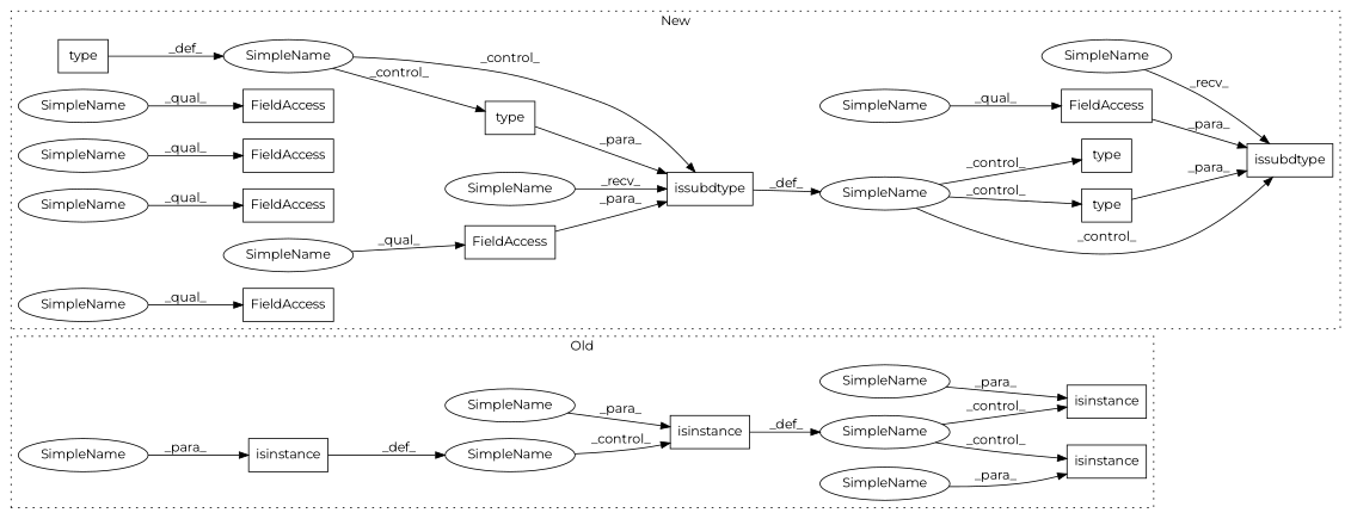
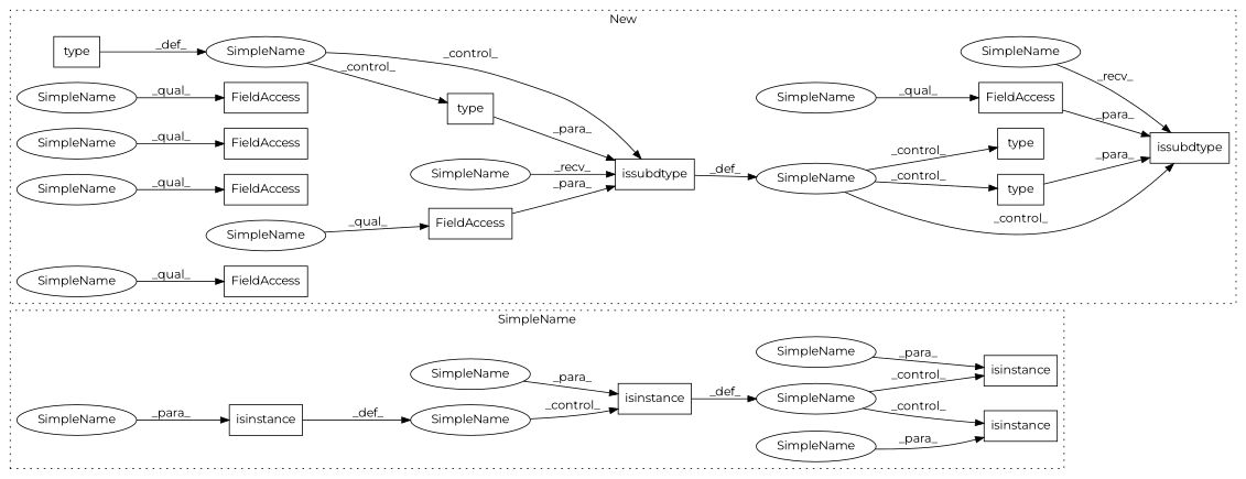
  digraph {
    rankdir=LR
    fontname=Montserrat
    node [a=42 l=5 shape=box fontname=Montserrat]
    edge [fontname=Montserrat]
    n1 [a=32 l="11,1" label=isinstance s="1847,1863"]
    n2 [a=32 l="11,1" label=isinstance s="873,893"]
    n3 [label=SimpleName shape=ellipse l=""]
    n4 [a=32 l="11,1" label=isinstance s="1179,1199"]
    n5 [label=SimpleName shape=ellipse l=""]
    n6 [a=32 l="11,1" label=isinstance s="1330,1358"]
    n7 [l=3 label=SimpleName s=1196 shape=ellipse]
    n8 [l=3 label=SimpleName s=1355 shape=ellipse]
    n9 [l=3 label=SimpleName s=890 shape=ellipse]
    n10 [l=3 label=SimpleName s=1860 shape=ellipse]
    n11 [a=32 l="11,1" label=issubdtype s="1515,1560"]
    n12 [a=22 l=14 label=FieldAccess s=1546]
    n13 [a=32 l="5,1" label=type s="1526,1544"]
    n14 [label=SimpleName shape=ellipse l=""]
    n15 [label=SimpleName shape=ellipse l=""]
    n16 [a=32 l="5,1" label=type s="1240,1250"]
    n17 [a=22 l=13 label=FieldAccess s=1252]
    n18 [a=32 l="5,1" label=type s="1065,1075"]
    n19 [a=22 l=13 label=FieldAccess s=1077]
    n20 [a=32 l="11,1" label=issubdtype s="1229,1265"]
    n21 [a=32 l="5,1" label=type s="1413,1431"]
    n22 [a=22 l=13 label=FieldAccess s=2003]
    n23 [a=22 l=13 label=FieldAccess s=902]
    n24 [a=22 l=13 label=FieldAccess s=1761]
    n25 [label=SimpleName s=1509 shape=ellipse]
    n26 [label=SimpleName s=1077 shape=ellipse]
    n27 [label=SimpleName s=1223 shape=ellipse]
    n28 [label=SimpleName s=902 shape=ellipse]
    n29 [label=SimpleName s=1546 shape=ellipse]
    n30 [label=SimpleName s=2003 shape=ellipse]
    n31 [label=SimpleName s=1252 shape=ellipse]
    n32 [label=SimpleName s=1761 shape=ellipse]
    subgraph cluster_1 {
-     label=Old
+     label=SimpleName
      style=dotted
      n1
      n2
      n3
      n4
      n5
      n6
      n7
      n8
      n9
      n10
    }
    subgraph cluster_2 {
      label=New
      style=dotted
      n11
      n12
      n13
      n14
      n15
      n16
      n17
      n18
      n19
      n20
      n21
      n22
      n23
      n24
      n25
      n26
      n27
      n28
      n29
      n30
      n31
      n32
    }
    n2 -> n3 [label=_def_]
    n3 -> n4 [label=_control_]
    n4 -> n5 [label=_def_]
    n5 -> n1 [label=_control_]
    n5 -> n6 [label=_control_]
    n7 -> n4 [label=_para_]
    n8 -> n6 [label=_para_]
    n9 -> n2 [label=_para_]
    n10 -> n1 [label=_para_]
    n12 -> n11 [label=_para_]
    n13 -> n11 [label=_para_]
    n14 -> n16 [label=_control_]
    n14 -> n20 [label=_control_]
    n15 -> n11 [label=_control_]
    n15 -> n13 [label=_control_]
    n15 -> n21 [label=_control_]
    n16 -> n20 [label=_para_]
    n17 -> n20 [label=_para_]
    n18 -> n14 [label=_def_]
    n20 -> n15 [label=_def_]
    n25 -> n11 [label=_recv_]
    n26 -> n19 [label=_qual_]
    n27 -> n20 [label=_recv_]
    n28 -> n23 [label=_qual_]
    n29 -> n12 [label=_qual_]
    n30 -> n22 [label=_qual_]
    n31 -> n17 [label=_qual_]
    n32 -> n24 [label=_qual_]
  }
